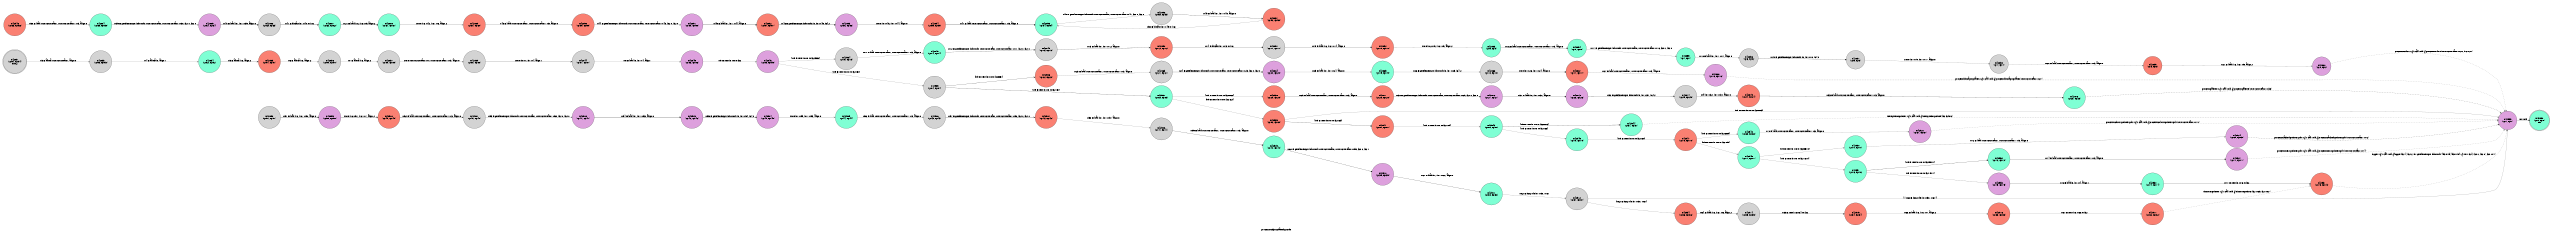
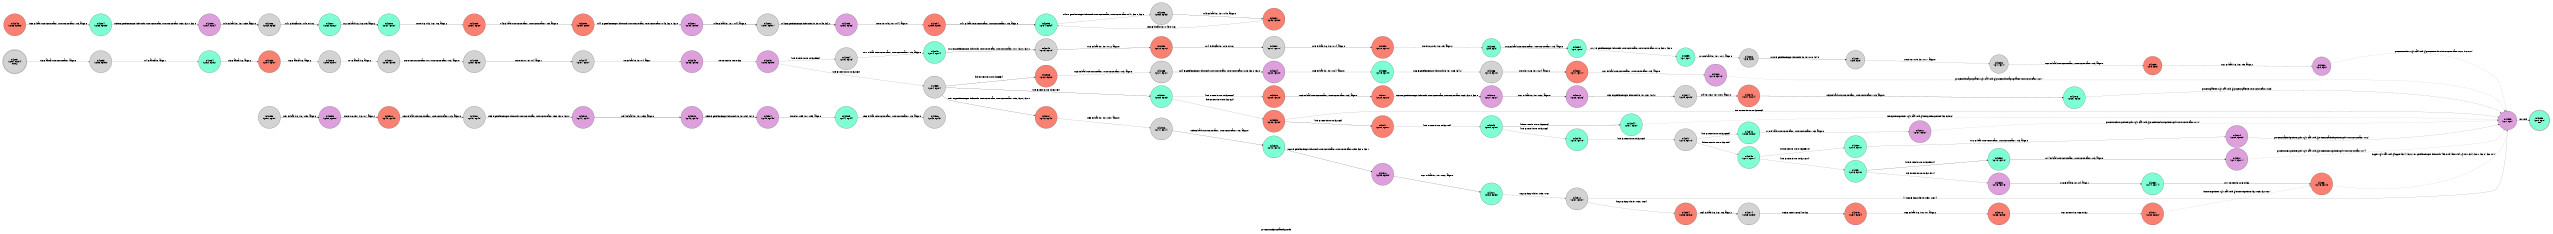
  digraph {
    label=process_ts_fp_update_by_code
    rankdir=LR
    node [fillcolor=lightgrey shape=circle style=filled]
    edge [arrowhead=dot color=gray40]
    n1 [fillcolor=aquamarine label="N42830\n(rp:0, ep:0)\nexit" shape=doublecircle]
    n2 [label="N42831\n(rp:94, ep:94)\nentry" shape=doublecircle]
    n3 [label="N42833\n(rp:93, ep:93)"]
    n4 [fillcolor=aquamarine label="N42834\n(rp:92, ep:92)"]
    n5 [fillcolor=salmon label="N42835\n(rp:91, ep:91)"]
    n6 [label="N42836\n(rp:90, ep:90)"]
    n7 [label="N42837\n(rp:89, ep:89)"]
    n8 [label="N42839\n(rp:88, ep:88)"]
    n9 [label="N42844\n(rp:87, ep:87)"]
    n10 [fillcolor=plum label="N42845\n(rp:86, ep:86)"]
    n11 [fillcolor=plum label="N42846\n(rp:85, ep:85)"]
    n12 [label="N42934\n(rp:15, ep:15)"]
    n13 [label="N42935\n(rp:84, ep:84)"]
    n14 [fillcolor=aquamarine label="N42848\n(rp:14, ep:14)"]
    n15 [fillcolor=salmon label="N42936\n(rp:22, ep:22)"]
    n16 [fillcolor=aquamarine label="N42937\n(rp:83, ep:83)"]
    n17 [label="N42849\n(rp:13, ep:13)"]
    n18 [label="N42863\n(rp:21, ep:21)"]
    n19 [fillcolor=salmon label="N42938\n(rp:29, ep:29)"]
    n20 [fillcolor=salmon label="N42939\n(rp:82, ep:82)"]
    n21 [fillcolor=salmon label="N42850\n(rp:12, ep:12)"]
    n22 [label="N42851\n(rp:11, ep:11)"]
    n23 [fillcolor=salmon label="N42852\n(rp:10, ep:10)"]
    n24 [fillcolor=aquamarine label="N42853\n(rp:9, ep:9)"]
    n25 [fillcolor=aquamarine label="N42854\n(rp:8, ep:8)"]
    n26 [fillcolor=aquamarine label="N42855\n(rp:7, ep:7)"]
    n27 [label="N42856\n(rp:6, ep:6)"]
    n28 [label="N42857\n(rp:5, ep:5)"]
    n29 [label="N42858\n(rp:4, ep:4)"]
    n30 [fillcolor=salmon label="N42859\n(rp:3, ep:3)"]
    n31 [fillcolor=plum label="N42860\n(rp:2, ep:2)"]
    n32 [fillcolor=plum label="N42933\n(rp:1, ep:1)"]
    n33 [fillcolor=plum label="N42864\n(rp:20, ep:20)"]
    n34 [fillcolor=aquamarine label="N42865\n(rp:19, ep:19)"]
    n35 [label="N42866\n(rp:18, ep:18)"]
    n36 [fillcolor=salmon label="N42867\n(rp:17, ep:17)"]
    n37 [fillcolor=plum label="N42868\n(rp:16, ep:16)"]
    n38 [fillcolor=salmon label="N42871\n(rp:28, ep:28)"]
    n39 [fillcolor=plum label="N42872\n(rp:27, ep:27)"]
    n40 [fillcolor=plum label="N42873\n(rp:26, ep:26)"]
    n41 [label="N42874\n(rp:25, ep:25)"]
    n42 [fillcolor=salmon label="N42875\n(rp:24, ep:24)"]
    n43 [fillcolor=aquamarine label="N42876\n(rp:23, ep:23)"]
    n44 [fillcolor=aquamarine label="N42884\n(rp:65, ep:65)"]
    n45 [fillcolor=plum label="N42885\n(rp:64, ep:64)"]
    n46 [label="N42886\n(rp:63, ep:63)"]
    n47 [fillcolor=aquamarine label="N42887\n(rp:62, ep:62)"]
    n48 [fillcolor=aquamarine label="N42888\n(rp:61, ep:61)"]
    n49 [fillcolor=salmon label="N42889\n(rp:60, ep:60)"]
    n50 [fillcolor=salmon label="N42890\n(rp:59, ep:59)"]
    n51 [fillcolor=plum label="N42891\n(rp:58, ep:58)"]
-   n52 [fillcolor=salmon label="N42892\n(rp:57, ep:57)"]
+   n52 [label="N42892\n(rp:57, ep:57)"]
    n53 [fillcolor=plum label="N42893\n(rp:56, ep:56)"]
    n54 [fillcolor=salmon label="N42894\n(rp:55, ep:55)"]
    n55 [fillcolor=aquamarine label="N42895\n(rp:54, ep:54)"]
    n56 [label="N42896\n(rp:53, ep:53)"]
    n57 [fillcolor=salmon label="N42897\n(rp:52, ep:52)"]
    n58 [label="N42898\n(rp:51, ep:51)"]
    n59 [fillcolor=plum label="N42899\n(rp:50, ep:50)"]
    n60 [fillcolor=salmon label="N42900\n(rp:49, ep:49)"]
    n61 [label="N42901\n(rp:48, ep:48)"]
    n62 [fillcolor=plum label="N42902\n(rp:47, ep:47)"]
    n63 [fillcolor=plum label="N42903\n(rp:46, ep:46)"]
    n64 [fillcolor=plum label="N42904\n(rp:45, ep:45)"]
    n65 [fillcolor=aquamarine label="N42905\n(rp:44, ep:44)"]
    n66 [label="N42906\n(rp:43, ep:43)"]
    n67 [fillcolor=salmon label="N42907\n(rp:42, ep:42)"]
    n68 [label="N42908\n(rp:41, ep:41)"]
    n69 [fillcolor=aquamarine label="N42909\n(rp:40, ep:40)"]
    n70 [fillcolor=plum label="N42910\n(rp:39, ep:39)"]
    n71 [fillcolor=aquamarine label="N42911\n(rp:38, ep:38)"]
    n72 [label="N42912\n(rp:37, ep:37)"]
    n73 [fillcolor=salmon label="N42954\n(rp:36, ep:36)"]
    n74 [label="N42914\n(rp:35, ep:35)"]
    n75 [fillcolor=salmon label="N42915\n(rp:34, ep:34)"]
    n76 [fillcolor=salmon label="N42916\n(rp:33, ep:33)"]
    n77 [fillcolor=salmon label="N42917\n(rp:32, ep:32)"]
    n78 [fillcolor=salmon label="N42931\n(rp:73, ep:73)"]
    n79 [fillcolor=plum label="N42921\n(rp:67, ep:67)"]
    n80 [fillcolor=plum label="N42924\n(rp:69, ep:69)"]
    n81 [fillcolor=plum label="N42927\n(rp:71, ep:71)"]
    n82 [fillcolor=aquamarine label="N42930\n(rp:74, ep:74)"]
    n83 [fillcolor=salmon label="N42941\n(rp:81, ep:81)"]
    n84 [fillcolor=aquamarine label="N42943\n(rp:80, ep:80)"]
    n85 [fillcolor=aquamarine label="N42944\n(rp:31, ep:31)"]
    n86 [fillcolor=aquamarine label="N42945\n(rp:79, ep:79)"]
-   n87 [fillcolor=salmon label="N42947\n(rp:78, ep:78)"]
+   n87 [label="N42947\n(rp:78, ep:78)"]
    n88 [fillcolor=salmon label="N42946\n(rp:66, ep:66)"]
    n89 [fillcolor=aquamarine label="N42948\n(rp:68, ep:68)"]
    n90 [fillcolor=aquamarine label="N42949\n(rp:77, ep:77)"]
    n91 [fillcolor=aquamarine label="N42950\n(rp:70, ep:70)"]
    n92 [fillcolor=aquamarine label="N42951\n(rp:76, ep:76)"]
    n93 [fillcolor=aquamarine label="N42952\n(rp:72, ep:72)"]
    n94 [fillcolor=plum label="N42953\n(rp:75, ep:75)"]
    n2 -> n3 [label="%3 = alloca %struct.stream*, align 8"]
    n3 -> n4 [arrowhead=vee label="%4 = alloca i8, align 1"]
    n4 -> n5 [arrowhead=vee color=black label="%5 = alloca i16, align 2"]
    n5 -> n6 [arrowhead=vee label="%6 = alloca i16, align 2"]
    n6 -> n7 [label="%7 = alloca i16, align 2"]
    n7 -> n8 [label="store %struct.stream* %0, %struct.stream** %3, align 8"]
    n8 -> n9 [arrowhead=vee color=black label="store i8 %1, i8* %4, align 1"]
    n9 -> n10 [arrowhead=vee label="%8 = load i8, i8* %4, align 1"]
    n10 -> n11 [arrowhead=vee label="%9 = zext i8 %8 to i32"]
    n11 -> n12 [arrowhead=vee label="[%9 = zext i8 %8 to i32==0]"]
    n11 -> n13 [label="[%9 = zext i8 %8 to i32!=0]"]
    n12 -> n14 [label="%11 = load %struct.stream*, %struct.stream** %3, align 8"]
    n13 -> n15 [arrowhead=vee color=black label="[%9 = zext i8 %8 to i32==1]"]
    n13 -> n16 [color=black label="[%9 = zext i8 %8 to i32!=1]"]
    n14 -> n17 [arrowhead=vee color=black label="%12 = getelementptr inbounds %struct.stream, %struct.stream* %11, i32 0, i32 0"]
    n15 -> n18 [label="%23 = load %struct.stream*, %struct.stream** %3, align 8"]
    n16 -> n19 [label="[%9 = zext i8 %8 to i32==2]"]
    n16 -> n20 [label="[%9 = zext i8 %8 to i32!=2]"]
    n17 -> n21 [arrowhead=vee color=black label="%13 = load i8*, i8** %12, align 8"]
    n18 -> n33 [arrowhead=vee color=black label="%24 = getelementptr inbounds %struct.stream, %struct.stream* %23, i32 0, i32 0"]
    n19 -> n38 [arrowhead=vee color=black label="%29 = load %struct.stream*, %struct.stream** %3, align 8"]
    n20 -> n32 [label="[%9 = zext i8 %8 to i32==3]"]
    n20 -> n83 [color=black label="[%9 = zext i8 %8 to i32!=3]"]
    n21 -> n22 [color=black label="%14 = bitcast i8* %13 to i16*"]
    n22 -> n23 [color=black label="%15 = load i16, i16* %14, align 2"]
    n23 -> n24 [label="store i16 %15, i16* %5, align 2"]
    n24 -> n25 [color=black label="%16 = load %struct.stream*, %struct.stream** %3, align 8"]
    n25 -> n26 [label="%17 = getelementptr inbounds %struct.stream, %struct.stream* %16, i32 0, i32 0"]
    n26 -> n27 [label="%18 = load i8*, i8** %17, align 8"]
    n27 -> n28 [color=black label="%19 = getelementptr inbounds i8, i8* %18, i64 2"]
    n28 -> n29 [label="store i8* %19, i8** %17, align 8"]
    n29 -> n30 [label="%20 = load %struct.stream*, %struct.stream** %3, align 8"]
    n30 -> n31 [arrowhead=vee label="%21 = load i16, i16* %5, align 2"]
    n31 -> n32 [label="process_orders --@-- call void @process_orders(%struct.stream* %20, i16 %21)" style=dashed]
    n32 -> n1 [color=black label="ret void"]
    n33 -> n34 [arrowhead=vee label="%25 = load i8*, i8** %24, align 8"]
    n34 -> n35 [arrowhead=vee label="%26 = getelementptr inbounds i8, i8* %25, i64 2"]
    n35 -> n36 [color=black label="store i8* %26, i8** %24, align 8"]
    n36 -> n37 [label="%27 = load %struct.stream*, %struct.stream** %3, align 8"]
    n37 -> n32 [label="process_bitmap_updates --@-- call void @process_bitmap_updates(%struct.stream* %27)" style=dashed]
    n38 -> n39 [color=black label="%30 = getelementptr inbounds %struct.stream, %struct.stream* %29, i32 0, i32 0"]
    n39 -> n40 [color=black label="%31 = load i8*, i8** %30, align 8"]
    n40 -> n41 [arrowhead=vee color=black label="%32 = getelementptr inbounds i8, i8* %31, i64 2"]
    n41 -> n42 [arrowhead=vee color=black label="null i8* %32, i8** %30, align 8"]
    n42 -> n43 [color=black label="%33 = load %struct.stream*, %struct.stream** %3, align 8"]
    n43 -> n32 [arrowhead=vee color=black label="process_palette --@-- call void @process_palette(%struct.stream* %33)" style=dashed]
    n44 -> n45 [label="%39 = getelementptr inbounds %struct.stream, %struct.stream* %38, i32 0, i32 0"]
    n45 -> n46 [color=black label="%40 = load i8*, i8** %39, align 8"]
    n46 -> n47 [arrowhead=vee color=black label="%41 = bitcast i8* %40 to i16*"]
    n47 -> n48 [color=black label="%21 = load i16, i16* %5, align 2"]
    n48 -> n49 [arrowhead=vee label="store i16 %42, i16* %6, align 2"]
    n49 -> n50 [label="%43 = load %struct.stream*, %struct.stream** %3, align 8"]
    n50 -> n51 [arrowhead=vee label="%44 = getelementptr inbounds %struct.stream, %struct.stream* %43, i32 0, i32 0"]
    n51 -> n52 [color=black label="%45 = load i8*, i8** %44, align 8"]
    n52 -> n53 [color=black label="%46 = getelementptr inbounds i8, i8* %45, i64 2"]
    n53 -> n54 [arrowhead=vee label="store i8* %46, i8** %44, align 8"]
    n54 -> n55 [color=black label="%47 = load %struct.stream*, %struct.stream** %3, align 8"]
    n55 -> n56 [arrowhead=vee label="%48 = getelementptr inbounds %struct.stream, %struct.stream* %47, i32 0, i32 0"]
    n56 -> n57 [arrowhead=vee color=black label="%49 = load i8*, i8** %48, align 8"]
    n57 -> n55 [arrowhead=vee label="%50 = bitcast i8* %49 to i16*"]
    n58 -> n59 [color=black label="%51 = load i16, i16* %50, align 2"]
    n59 -> n60 [arrowhead=vee color=black label="store i16 %51, i16* %7, align 2"]
    n60 -> n61 [arrowhead=vee color=black label="%52 = load %struct.stream*, %struct.stream** %3, align 8"]
    n61 -> n62 [label="%53 = getelementptr inbounds %struct.stream, %struct.stream* %52, i32 0, i32 0"]
    n62 -> n63 [arrowhead=vee color=black label="%54 = load i8*, i8** %53, align 8"]
    n63 -> n64 [color=black label="%55 = getelementptr inbounds i8, i8* %54, i64 2"]
    n64 -> n65 [arrowhead=vee label="store i8* %55, i8** %53, align 8"]
    n65 -> n66 [label="%56 = load %struct.stream*, %struct.stream** %3, align 8"]
-   n66 -> n67 [arrowhead=vee color=black label="%57 = getelementptr inbounds %struct.stream, %struct.stream* %56, i32 0, i32 0"]
+   n13 -> n67 [arrowhead=vee color=black label="%57 = getelementptr inbounds %struct.stream, %struct.stream* %56, i32 0, i32 0"]
    n67 -> n68 [arrowhead=vee label="%58 = load i8*, i8** %57, align 8"]
    n68 -> n69 [color=black label="%59 = load %struct.stream*, %struct.stream** %3, align 8"]
    n69 -> n70 [color=black label="%60 = getelementptr inbounds %struct.stream, %struct.stream* %59, i32 0, i32 1"]
    n70 -> n71 [arrowhead=vee color=black label="%61 = load i8*, i8** %60, align 8"]
    n71 -> n72 [label="%62 = icmp ule i8* %58, %61"]
    n72 -> n32 [arrowhead=vee label="[!(%62 = icmp ule i8* %58, %61)]"]
    n72 -> n73 [label="[%62 = icmp ule i8* %58, %61]"]
    n73 -> n74 [arrowhead=vee color=black label="%64 = load i16, i16* %6, align 2"]
    n74 -> n75 [arrowhead=vee color=black label="%65 = zext i16 %64 to i32"]
    n75 -> n76 [label="%66 = load i16, i16* %7, align 2"]
    n76 -> n77 [label="%67 = zext i16 %66 to i32"]
    n77 -> n78 [label="ui_move_pointer --@-- call void @ui_move_pointer(i32 %65, i32 %67)" style=dashed]
    n78 -> n32 [arrowhead=vee label="logger --@-- call void @logger(i32 4, i32 2, i8* getelementptr inbounds ([53 x i8], [53 x i8]* @.str.1.324, i32 0, i32 0), i32 %77)" style=dashed]
    n79 -> n32 [label="process_colour_pointer_pdu --@-- call void @process_colour_pointer_pdu(%struct.stream* %70)" style=dashed]
    n80 -> n32 [arrowhead=vee color=black label="process_cached_pointer_pdu --@-- call void @process_cached_pointer_pdu(%struct.stream* %72)" style=dashed]
    n81 -> n32 [arrowhead=vee label="process_new_pointer_pdu --@-- call void @process_new_pointer_pdu(%struct.stream* %74)" style=dashed]
    n82 -> n78 [color=black label="%77 = zext i8 %76 to i32"]
    n83 -> n84 [arrowhead=vee label="[%9 = zext i8 %8 to i32!=5]"]
    n84 -> n85 [arrowhead=vee color=black label="[%9 = zext i8 %8 to i32==6]"]
    n84 -> n86 [label="[%9 = zext i8 %8 to i32!=6]"]
    n85 -> n32 [arrowhead=vee label="set_system_pointer --@-- call void @set_system_pointer(i32 32512)" style=dashed]
    n86 -> n87 [label="[%9 = zext i8 %8 to i32!=8]"]
    n87 -> n89 [label="[%9 = zext i8 %8 to i32==9]"]
    n87 -> n90 [arrowhead=vee label="[%9 = zext i8 %8 to i32!=9]"]
    n88 -> n44 [label="%38 = load %struct.stream*, %struct.stream** %3, align 8"]
    n89 -> n79 [label="%70 = load %struct.stream*, %struct.stream** %3, align 8"]
    n90 -> n91 [arrowhead=vee label="[%9 = zext i8 %8 to i32==10]"]
    n90 -> n92 [label="[%9 = zext i8 %8 to i32!=10]"]
    n91 -> n80 [arrowhead=vee label="%72 = load %struct.stream*, %struct.stream** %3, align 8"]
    n92 -> n93 [color=black label="[%9 = zext i8 %8 to i32==11]"]
    n92 -> n94 [label="[%9 = zext i8 %8 to i32!=11]"]
    n93 -> n81 [color=black label="%74 = load %struct.stream*, %struct.stream** %3, align 8"]
    n94 -> n82 [color=black label="%76 = load i8, i8* %4, align 1"]
  }
